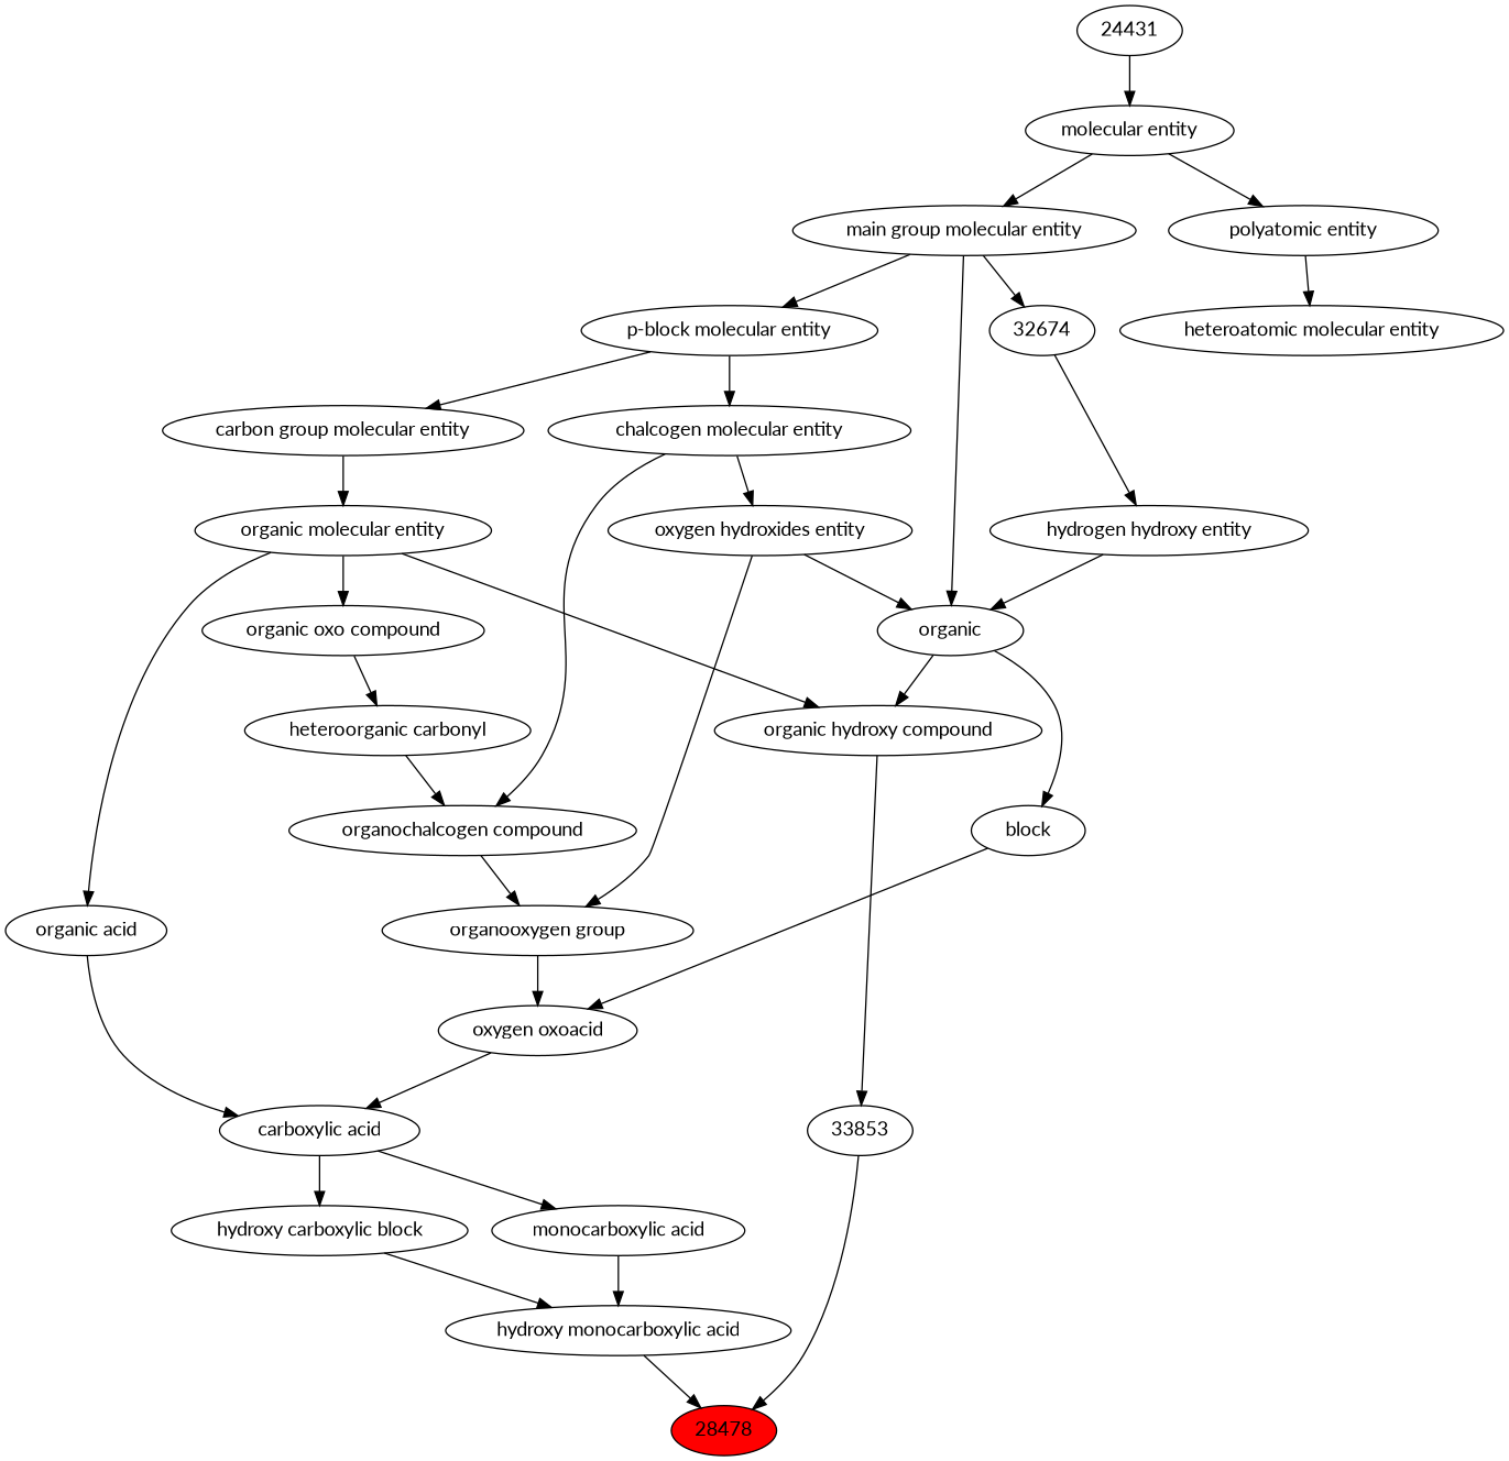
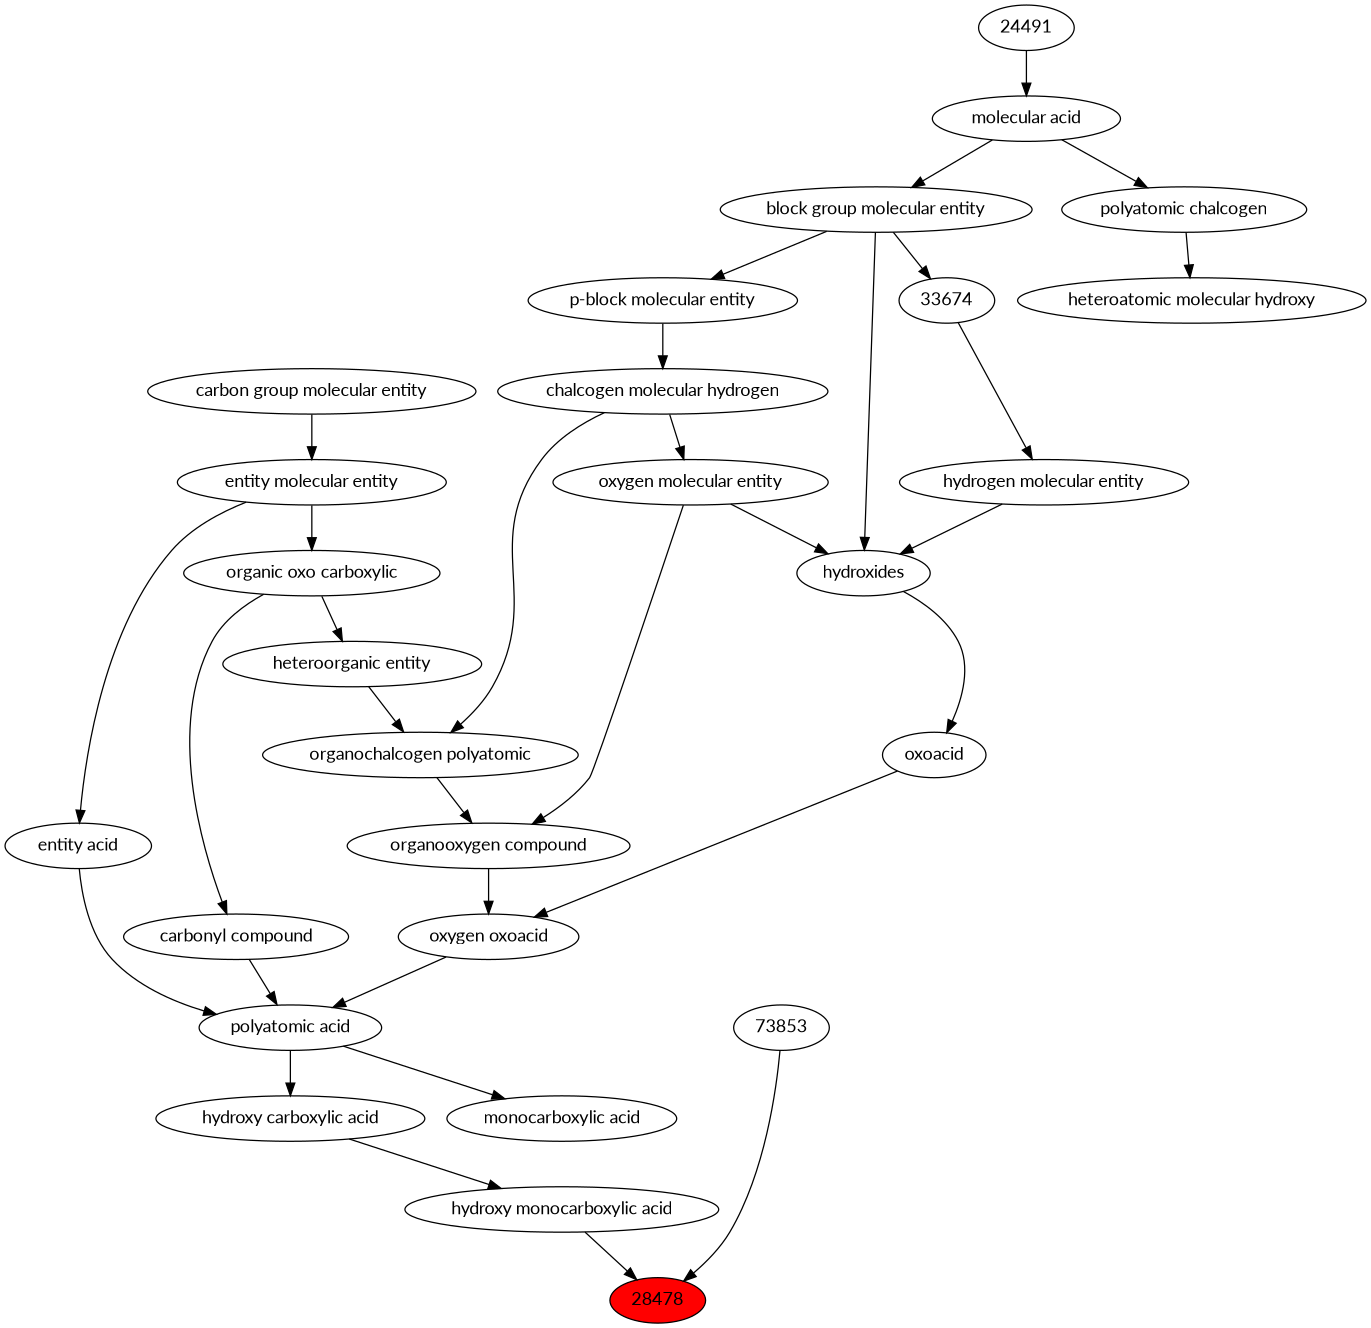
  digraph {
    fontname=Lato
    node [fontname=Lato]
    edge [fontname=Lato]
    n1 [fillcolor=red label=28478 style=filled]
-   n2 [label=33853]
+   n2 [label=73853]
    n3 [label="hydroxy monocarboxylic acid"]
-   n4 [label="organic hydroxy compound"]
    n5 [label="monocarboxylic acid"]
-   n6 [label="hydroxy carboxylic block"]
-   n7 [label=organic]
-   n8 [label=block]
+   n6 [label="hydroxy carboxylic acid"]
+   n7 [label=hydroxides]
+   n8 [label=oxoacid]
    n9 [label="oxygen oxoacid"]
-   n10 [label="organic molecular entity"]
-   n11 [label="organic acid"]
-   n12 [label="organic oxo compound"]
-   n13 [label="carboxylic acid"]
-   n14 [label="heteroorganic carbonyl"]
-   n16 [label="organochalcogen compound"]
-   n17 [label="oxygen hydroxides entity"]
-   n18 [label="organooxygen group"]
-   n19 [label="hydrogen hydroxy entity"]
-   n20 [label="heteroatomic molecular entity"]
+   n10 [label="entity molecular entity"]
+   n11 [label="entity acid"]
+   n12 [label="organic oxo carboxylic"]
+   n13 [label="polyatomic acid"]
+   n14 [label="heteroorganic entity"]
+   n15 [label="carbonyl compound"]
+   n16 [label="organochalcogen polyatomic"]
+   n17 [label="oxygen molecular entity"]
+   n18 [label="organooxygen compound"]
+   n19 [label="hydrogen molecular entity"]
+   n20 [label="heteroatomic molecular hydroxy"]
    n21 [label="carbon group molecular entity"]
-   n22 [label="chalcogen molecular entity"]
-   n23 [label=32674]
-   n24 [label="polyatomic entity"]
+   n22 [label="chalcogen molecular hydrogen"]
+   n23 [label=33674]
+   n24 [label="polyatomic chalcogen"]
    n25 [label="p-block molecular entity"]
-   n26 [label="main group molecular entity"]
-   n27 [label="molecular entity"]
-   n28 [label=24431]
+   n26 [label="block group molecular entity"]
+   n27 [label="molecular acid"]
+   n28 [label=24491]
    n2 -> n1
    n3 -> n1
-   n4 -> n2
-   n5 -> n3
    n6 -> n3
-   n7 -> n4
    n7 -> n8
    n8 -> n9
    n9 -> n13
-   n10 -> n4
    n10 -> n11
    n10 -> n12
    n11 -> n13
    n12 -> n14
+   n12 -> n15
    n13 -> n5
    n13 -> n6
    n14 -> n16
+   n15 -> n13
    n16 -> n18
    n17 -> n7
    n17 -> n18
    n18 -> n9
    n19 -> n7
    n21 -> n10
    n22 -> n16
    n22 -> n17
    n23 -> n19
    n24 -> n20
-   n25 -> n21
    n25 -> n22
    n26 -> n7
    n26 -> n23
    n26 -> n25
    n27 -> n24
    n27 -> n26
    n28 -> n27
  }
